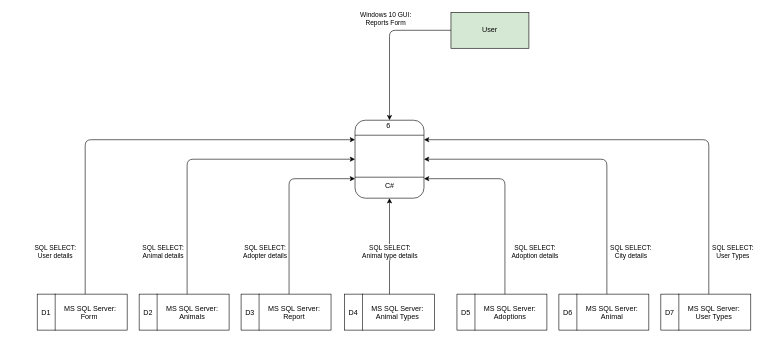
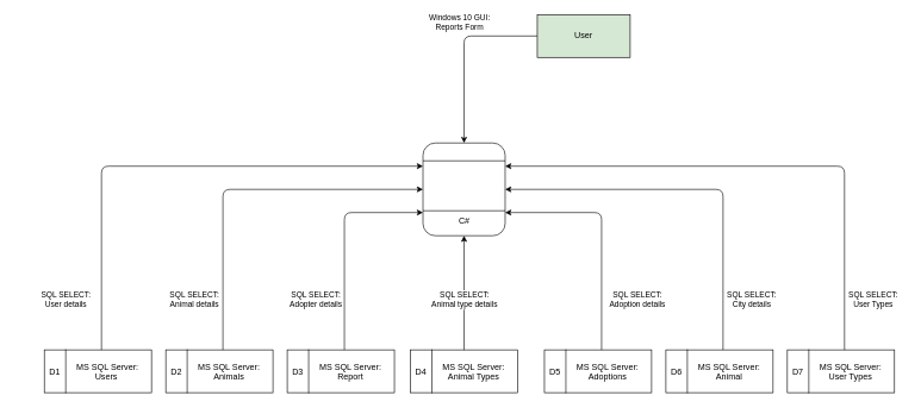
  <mxCell id="0" />
  <mxCell id="1" parent="0" />
  <mxCell id="2" value="Windows 10 GUI:&lt;br&gt;Reports Form" style="edgeStyle=orthogonalEdgeStyle;rounded=1;orthogonalLoop=1;jettySize=auto;html=1;entryX=0.5;entryY=0;entryDx=0;entryDy=0;" edge="1" parent="1" source="3" target="5"><mxGeometry x="-0.188" y="-21" relative="1" as="geometry"><mxPoint x="14" y="-20" as="offset" /></mxGeometry></mxCell>
  <mxCell id="3" value="User" style="rounded=0;whiteSpace=wrap;html=1;fillColor=#d5e8d4;" vertex="1" parent="1"><mxGeometry x="710" y="20" width="130" height="60" as="geometry" /></mxCell>
  <mxCell id="4" value="" style="group" vertex="1" connectable="0" parent="1"><mxGeometry x="550" y="200" width="115" height="130" as="geometry" /></mxCell>
  <mxCell id="5" value="" style="rounded=1;whiteSpace=wrap;html=1;" vertex="1" parent="4"><mxGeometry width="115" height="130" as="geometry" /></mxCell>
  <mxCell id="6" value="" style="line;strokeWidth=1;rotatable=0;dashed=0;labelPosition=right;align=left;verticalAlign=middle;spacingTop=0;spacingLeft=6;points=[];portConstraint=eastwest;" vertex="1" parent="4"><mxGeometry y="20" width="115" height="10" as="geometry" /></mxCell>
- <mxCell id="7" value="6" style="text;html=1;strokeColor=none;fillColor=none;align=center;verticalAlign=middle;whiteSpace=wrap;rounded=0;" vertex="1" parent="4"><mxGeometry x="35.5" width="40" height="20" as="geometry" /></mxCell>
  <mxCell id="8" value="" style="line;strokeWidth=1;rotatable=0;dashed=0;labelPosition=right;align=left;verticalAlign=middle;spacingTop=0;spacingLeft=6;points=[];portConstraint=eastwest;" vertex="1" parent="4"><mxGeometry y="90" width="115" height="10" as="geometry" /></mxCell>
  <mxCell id="9" value="C#" style="text;html=1;strokeColor=none;fillColor=none;align=center;verticalAlign=middle;whiteSpace=wrap;rounded=0;" vertex="1" parent="4"><mxGeometry x="37.5" y="100" width="40" height="20" as="geometry" /></mxCell>
  <mxCell id="10" value="" style="group" vertex="1" connectable="0" parent="1"><mxGeometry x="190" y="490" width="150" height="60" as="geometry" /></mxCell>
  <mxCell id="11" value="" style="rounded=0;whiteSpace=wrap;html=1;" vertex="1" parent="10"><mxGeometry width="150" height="60" as="geometry" /></mxCell>
  <mxCell id="12" value="                                MS SQL Server:                &#10;                Animals" style="shape=partialRectangle;fillColor=none;align=center;verticalAlign=middle;strokeColor=none;spacingLeft=34;rotatable=0;points=[[0,0.5],[1,0.5]];portConstraint=eastwest;dropTarget=0;" vertex="1" parent="10"><mxGeometry width="90" height="60" as="geometry" /></mxCell>
  <mxCell id="13" value="D2" style="shape=partialRectangle;top=0;left=0;bottom=0;fillColor=none;stokeWidth=1;align=center;verticalAlign=middle;spacingLeft=4;spacingRight=4;overflow=hidden;rotatable=0;points=[];portConstraint=eastwest;part=1;" vertex="1" connectable="0" parent="12"><mxGeometry width="30" height="60" as="geometry" /></mxCell>
  <mxCell id="14" value="" style="group" vertex="1" connectable="0" parent="1"><mxGeometry x="20" y="490" width="150" height="60" as="geometry" /></mxCell>
  <mxCell id="15" value="" style="rounded=0;whiteSpace=wrap;html=1;" vertex="1" parent="14"><mxGeometry width="150" height="60" as="geometry" /></mxCell>
- <mxCell id="16" value="                                MS SQL Server:                &#10;               Form" style="shape=partialRectangle;fillColor=none;align=center;verticalAlign=middle;strokeColor=none;spacingLeft=34;rotatable=0;points=[[0,0.5],[1,0.5]];portConstraint=eastwest;dropTarget=0;" vertex="1" parent="14"><mxGeometry width="90" height="60" as="geometry" /></mxCell>
+ <mxCell id="16" value="                                MS SQL Server:                &#10;               Users" style="shape=partialRectangle;fillColor=none;align=center;verticalAlign=middle;strokeColor=none;spacingLeft=34;rotatable=0;points=[[0,0.5],[1,0.5]];portConstraint=eastwest;dropTarget=0;" vertex="1" parent="14"><mxGeometry width="90" height="60" as="geometry" /></mxCell>
  <mxCell id="17" value="D1" style="shape=partialRectangle;top=0;left=0;bottom=0;fillColor=none;stokeWidth=1;align=center;verticalAlign=middle;spacingLeft=4;spacingRight=4;overflow=hidden;rotatable=0;points=[];portConstraint=eastwest;part=1;" vertex="1" connectable="0" parent="16"><mxGeometry width="30" height="60" as="geometry" /></mxCell>
  <mxCell id="18" value="" style="group" vertex="1" connectable="0" parent="1"><mxGeometry x="360" y="490" width="150" height="60" as="geometry" /></mxCell>
  <mxCell id="19" value="" style="rounded=0;whiteSpace=wrap;html=1;" vertex="1" parent="18"><mxGeometry width="150" height="60" as="geometry" /></mxCell>
  <mxCell id="20" value="                                MS SQL Server:                &#10;                Report" style="shape=partialRectangle;fillColor=none;align=center;verticalAlign=middle;strokeColor=none;spacingLeft=34;rotatable=0;points=[[0,0.5],[1,0.5]];portConstraint=eastwest;dropTarget=0;" vertex="1" parent="18"><mxGeometry width="90" height="60" as="geometry" /></mxCell>
  <mxCell id="21" value="D3" style="shape=partialRectangle;top=0;left=0;bottom=0;fillColor=none;stokeWidth=1;align=center;verticalAlign=middle;spacingLeft=4;spacingRight=4;overflow=hidden;rotatable=0;points=[];portConstraint=eastwest;part=1;" vertex="1" connectable="0" parent="20"><mxGeometry width="30" height="60" as="geometry" /></mxCell>
  <mxCell id="22" value="" style="group" vertex="1" connectable="0" parent="1"><mxGeometry x="532.5" y="490" width="150" height="60" as="geometry" /></mxCell>
  <mxCell id="23" value="" style="rounded=0;whiteSpace=wrap;html=1;" vertex="1" parent="22"><mxGeometry width="150" height="60" as="geometry" /></mxCell>
  <mxCell id="24" value="                                MS SQL Server:                &#10;                Animal Types" style="shape=partialRectangle;fillColor=none;align=center;verticalAlign=middle;strokeColor=none;spacingLeft=34;rotatable=0;points=[[0,0.5],[1,0.5]];portConstraint=eastwest;dropTarget=0;" vertex="1" parent="22"><mxGeometry width="90" height="60" as="geometry" /></mxCell>
  <mxCell id="25" value="D4" style="shape=partialRectangle;top=0;left=0;bottom=0;fillColor=none;stokeWidth=1;align=center;verticalAlign=middle;spacingLeft=4;spacingRight=4;overflow=hidden;rotatable=0;points=[];portConstraint=eastwest;part=1;" vertex="1" connectable="0" parent="24"><mxGeometry width="30" height="60" as="geometry" /></mxCell>
  <mxCell id="26" value="" style="group" vertex="1" connectable="0" parent="1"><mxGeometry x="720" y="490" width="150" height="60" as="geometry" /></mxCell>
  <mxCell id="27" value="" style="rounded=0;whiteSpace=wrap;html=1;" vertex="1" parent="26"><mxGeometry width="150" height="60" as="geometry" /></mxCell>
  <mxCell id="28" value="                                MS SQL Server:                &#10;                Adoptions" style="shape=partialRectangle;fillColor=none;align=center;verticalAlign=middle;strokeColor=none;spacingLeft=34;rotatable=0;points=[[0,0.5],[1,0.5]];portConstraint=eastwest;dropTarget=0;" vertex="1" parent="26"><mxGeometry width="90" height="60" as="geometry" /></mxCell>
  <mxCell id="29" value="D5" style="shape=partialRectangle;top=0;left=0;bottom=0;fillColor=none;stokeWidth=1;align=center;verticalAlign=middle;spacingLeft=4;spacingRight=4;overflow=hidden;rotatable=0;points=[];portConstraint=eastwest;part=1;" vertex="1" connectable="0" parent="28"><mxGeometry width="30" height="60" as="geometry" /></mxCell>
  <mxCell id="30" value="" style="group" vertex="1" connectable="0" parent="1"><mxGeometry x="890" y="490" width="150" height="60" as="geometry" /></mxCell>
  <mxCell id="31" value="" style="rounded=0;whiteSpace=wrap;html=1;" vertex="1" parent="30"><mxGeometry width="150" height="60" as="geometry" /></mxCell>
  <mxCell id="32" value="                                MS SQL Server:                &#10;                Animal" style="shape=partialRectangle;fillColor=none;align=center;verticalAlign=middle;strokeColor=none;spacingLeft=34;rotatable=0;points=[[0,0.5],[1,0.5]];portConstraint=eastwest;dropTarget=0;" vertex="1" parent="30"><mxGeometry width="90" height="60" as="geometry" /></mxCell>
  <mxCell id="33" value="D6" style="shape=partialRectangle;top=0;left=0;bottom=0;fillColor=none;stokeWidth=1;align=center;verticalAlign=middle;spacingLeft=4;spacingRight=4;overflow=hidden;rotatable=0;points=[];portConstraint=eastwest;part=1;" vertex="1" connectable="0" parent="32"><mxGeometry width="30" height="60" as="geometry" /></mxCell>
  <mxCell id="34" value="" style="group" vertex="1" connectable="0" parent="1"><mxGeometry x="1060" y="490" width="150" height="60" as="geometry" /></mxCell>
  <mxCell id="35" value="" style="rounded=0;whiteSpace=wrap;html=1;" vertex="1" parent="34"><mxGeometry width="150" height="60" as="geometry" /></mxCell>
  <mxCell id="36" value="                                MS SQL Server:                &#10;                User Types" style="shape=partialRectangle;fillColor=none;align=center;verticalAlign=middle;strokeColor=none;spacingLeft=34;rotatable=0;points=[[0,0.5],[1,0.5]];portConstraint=eastwest;dropTarget=0;" vertex="1" parent="34"><mxGeometry width="90" height="60" as="geometry" /></mxCell>
  <mxCell id="37" value="D7" style="shape=partialRectangle;top=0;left=0;bottom=0;fillColor=none;stokeWidth=1;align=center;verticalAlign=middle;spacingLeft=4;spacingRight=4;overflow=hidden;rotatable=0;points=[];portConstraint=eastwest;part=1;" vertex="1" connectable="0" parent="36"><mxGeometry width="30" height="60" as="geometry" /></mxCell>
  <mxCell id="38" value="SQL SELECT:&lt;br&gt;Animal type details" style="edgeStyle=orthogonalEdgeStyle;rounded=1;orthogonalLoop=1;jettySize=auto;html=1;entryX=0.5;entryY=1;entryDx=0;entryDy=0;" edge="1" parent="1" source="23" target="5"><mxGeometry x="-0.125" relative="1" as="geometry"><mxPoint as="offset" /></mxGeometry></mxCell>
  <mxCell id="39" value="SQL SELECT:&lt;br&gt;Adoption details" style="edgeStyle=orthogonalEdgeStyle;rounded=1;orthogonalLoop=1;jettySize=auto;html=1;entryX=1;entryY=0.75;entryDx=0;entryDy=0;" edge="1" parent="1" source="27" target="5"><mxGeometry x="-0.573" y="-50" relative="1" as="geometry"><Array as="points"><mxPoint x="800" y="298" /></Array><mxPoint as="offset" /></mxGeometry></mxCell>
  <mxCell id="40" value="SQL SELECT:&lt;br&gt;City details" style="edgeStyle=orthogonalEdgeStyle;rounded=1;orthogonalLoop=1;jettySize=auto;html=1;entryX=1;entryY=0.5;entryDx=0;entryDy=0;" edge="1" parent="1" source="31" target="5"><mxGeometry x="-0.736" y="-40" relative="1" as="geometry"><Array as="points"><mxPoint x="970" y="265" /></Array><mxPoint as="offset" /></mxGeometry></mxCell>
  <mxCell id="41" value="SQL SELECT:&lt;br&gt;User Types" style="edgeStyle=orthogonalEdgeStyle;rounded=1;orthogonalLoop=1;jettySize=auto;html=1;entryX=1;entryY=0.25;entryDx=0;entryDy=0;" edge="1" parent="1" source="35" target="5"><mxGeometry x="-0.809" y="-40" relative="1" as="geometry"><Array as="points"><mxPoint x="1140" y="233" /></Array><mxPoint as="offset" /></mxGeometry></mxCell>
  <mxCell id="42" value="SQL SELECT:&lt;br&gt;Adopter details" style="edgeStyle=orthogonalEdgeStyle;rounded=1;orthogonalLoop=1;jettySize=auto;html=1;entryX=0;entryY=0.75;entryDx=0;entryDy=0;" edge="1" parent="1" source="19" target="5"><mxGeometry x="-0.537" y="40" relative="1" as="geometry"><Array as="points"><mxPoint x="440" y="298" /></Array><mxPoint as="offset" /></mxGeometry></mxCell>
  <mxCell id="43" value="SQL SELECT:&lt;br&gt;Animal details" style="edgeStyle=orthogonalEdgeStyle;rounded=1;orthogonalLoop=1;jettySize=auto;html=1;entryX=0;entryY=0.5;entryDx=0;entryDy=0;" edge="1" parent="1" source="11" target="5"><mxGeometry x="-0.723" y="40" relative="1" as="geometry"><Array as="points"><mxPoint x="270" y="265" /></Array><mxPoint as="offset" /></mxGeometry></mxCell>
  <mxCell id="44" value="SQL SELECT:&lt;br&gt;User details" style="edgeStyle=orthogonalEdgeStyle;rounded=1;orthogonalLoop=1;jettySize=auto;html=1;entryX=0;entryY=0.25;entryDx=0;entryDy=0;" edge="1" parent="1" source="15" target="5"><mxGeometry x="-0.802" y="50" relative="1" as="geometry"><Array as="points"><mxPoint x="100" y="233" /></Array><mxPoint as="offset" /></mxGeometry></mxCell>
